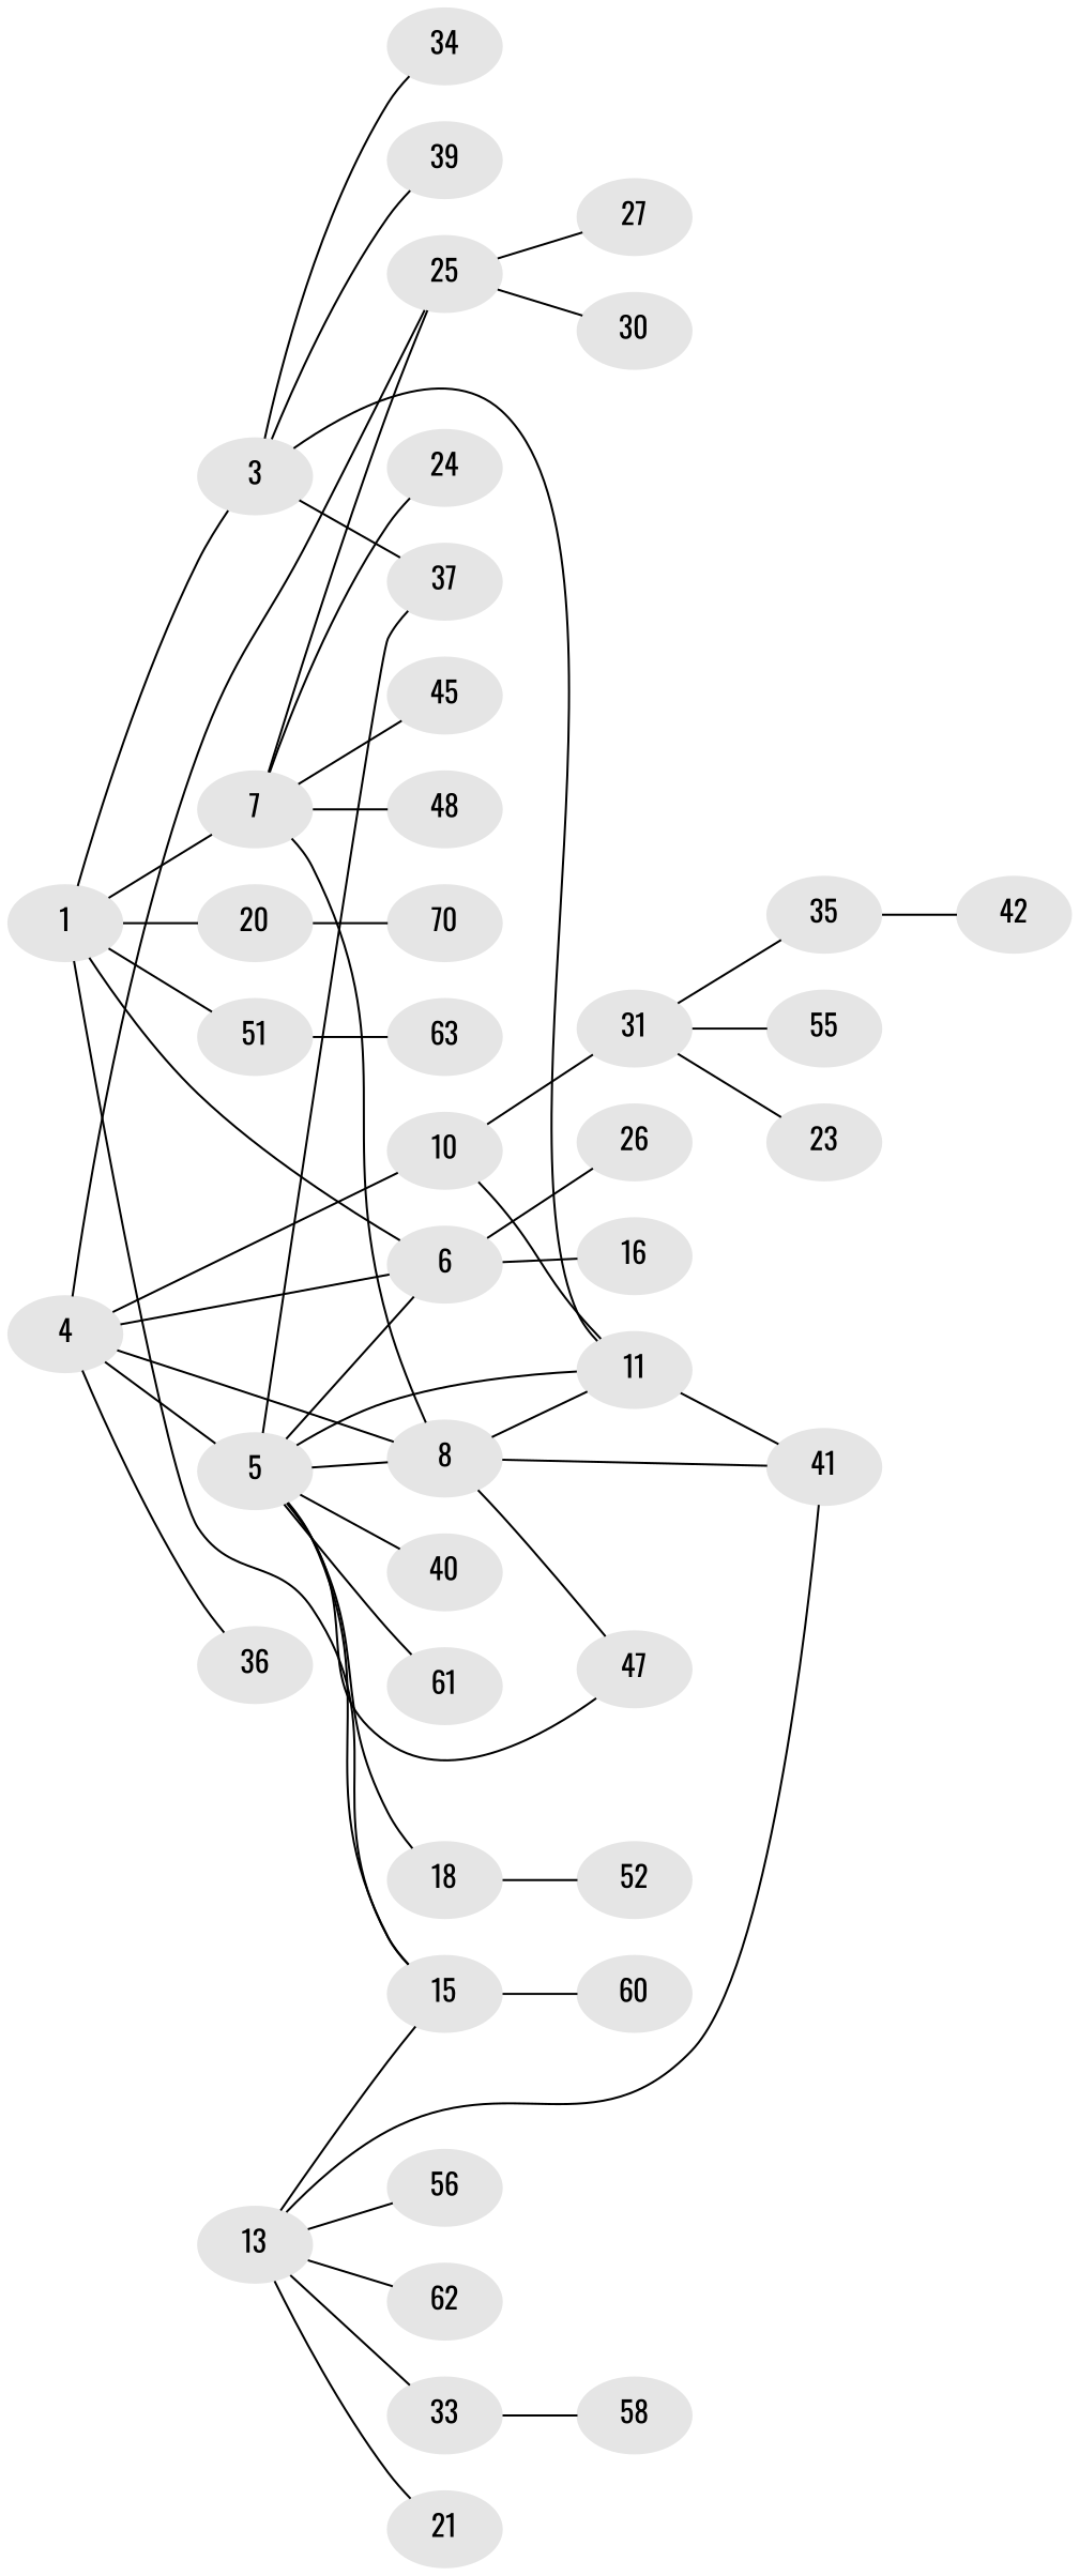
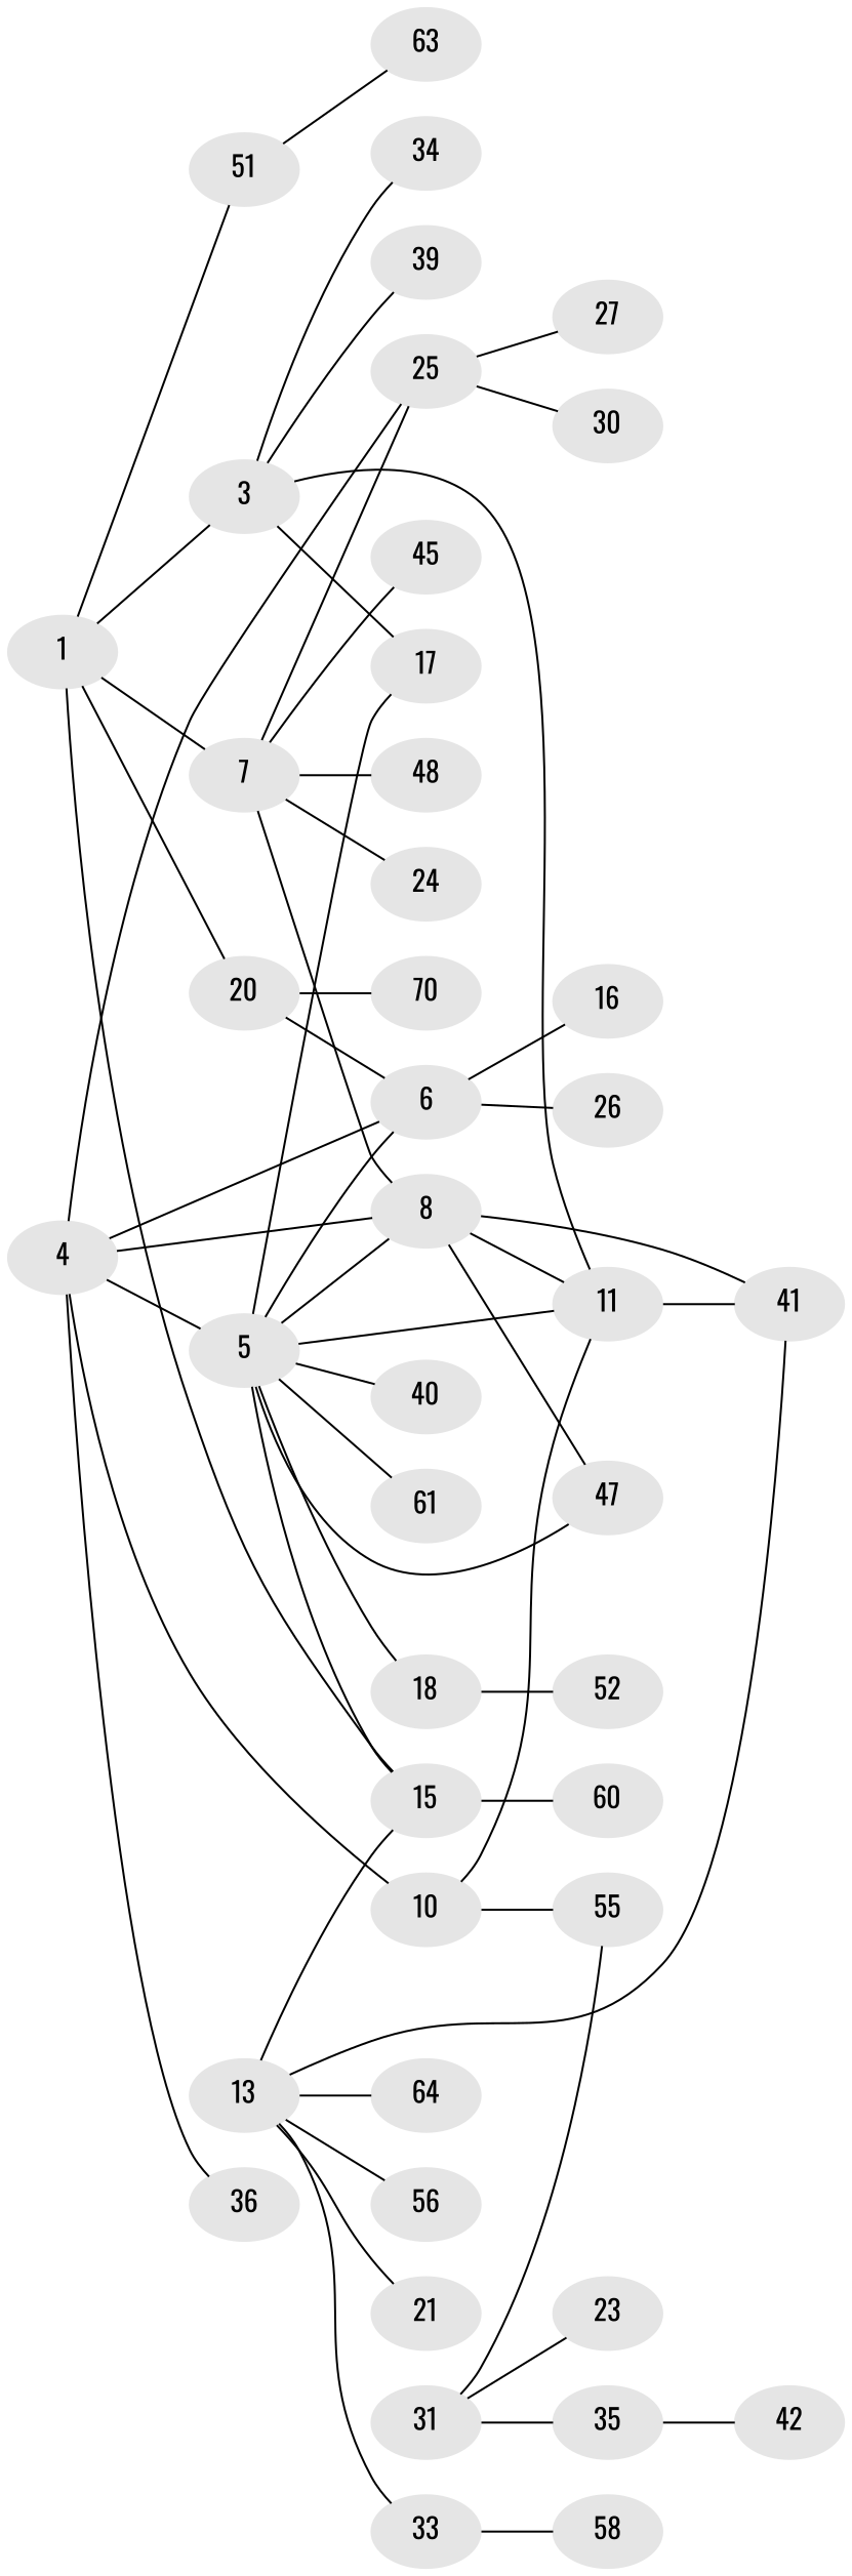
  graph {
    fontname=Oswald
    rankdir=LR
    node [color=gray90 fontname=Oswald style=filled]
    edge [fontname=Oswald]
    1 [super="+2"]
    3
    6 [super="+62"]
    7 [super="+17"]
    15
    20
    51
    34
    11 [super="+12"]
-   37 [super="+54"]
+   37 [super="+54" label=17]
    39
    16
    26
    8 [super="+9"]
    25 [super="+46"]
    24 [super="+53+44+32"]
    45
    48
    60
    n20 [label=70]
    63
    41
    5 [super="+14"]
    18 [super="+49"]
    40
    47
    61
    4
    10 [super="+22+19"]
    36 [super="+38"]
    31
    27
    30
    13
    21
    33
    56
-   64 [label=62]
+   64
    52
    23
    35
    55
    58
    42
    1 -- 3 [weight=2]
-   1 -- 6
+   20 -- 6
    1 -- 7
    1 -- 15
    1 -- 20
    1 -- 51
    3 -- 34
    3 -- 11
    3 -- 37
    3 -- 39
    6 -- 16
    6 -- 26
    7 -- 8 [weight=2]
    7 -- 25
    7 -- 24
    7 -- 45
    7 -- 48
    15 -- 60
    20 -- n20
    51 -- 63
    11 -- 41
    8 -- 11
    8 -- 41
    8 -- 47
    25 -- 27
    25 -- 30
    5 -- 6
    5 -- 15
    5 -- 11
    5 -- 37
    5 -- 8
    5 -- 18
    5 -- 40
    5 -- 47
    5 -- 61
    18 -- 52
    4 -- 6
    4 -- 8
    4 -- 25
    4 -- 5
    4 -- 10
    4 -- 36
    10 -- 11 [weight=2]
-   10 -- 31
+   10 -- 55
    31 -- 23
    31 -- 35
    31 -- 55
    13 -- 15
    13 -- 41
    13 -- 21
    13 -- 33
    13 -- 56
    13 -- 64
    33 -- 58
    35 -- 42
  }
